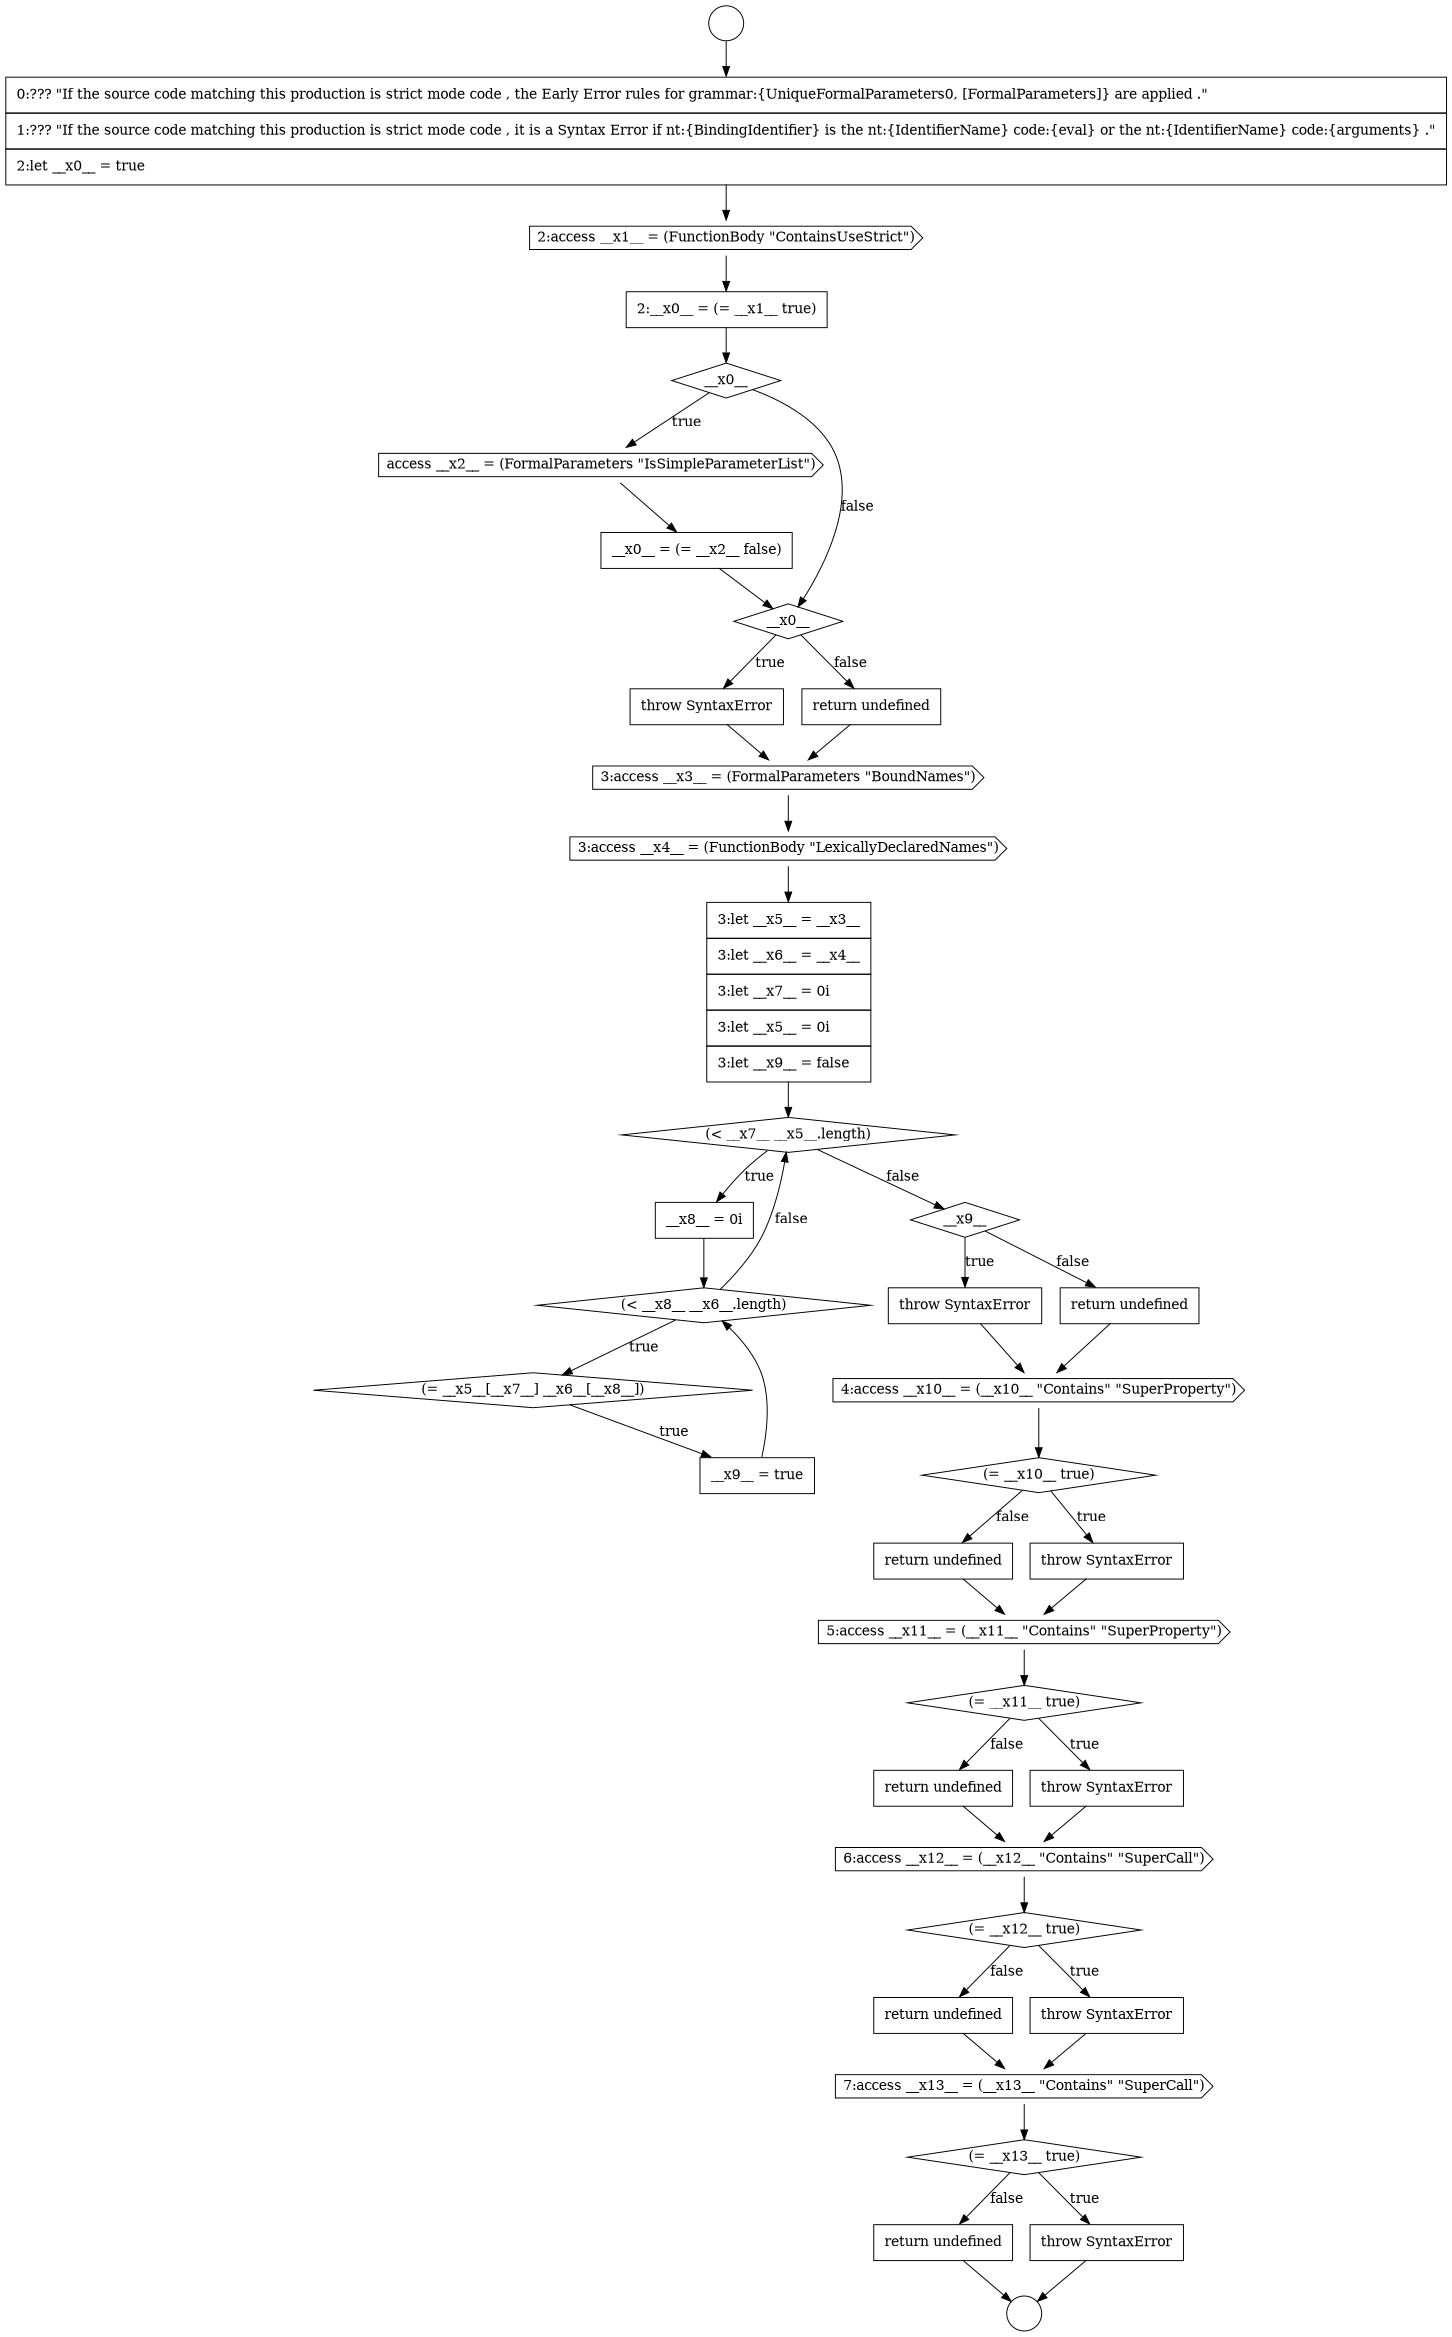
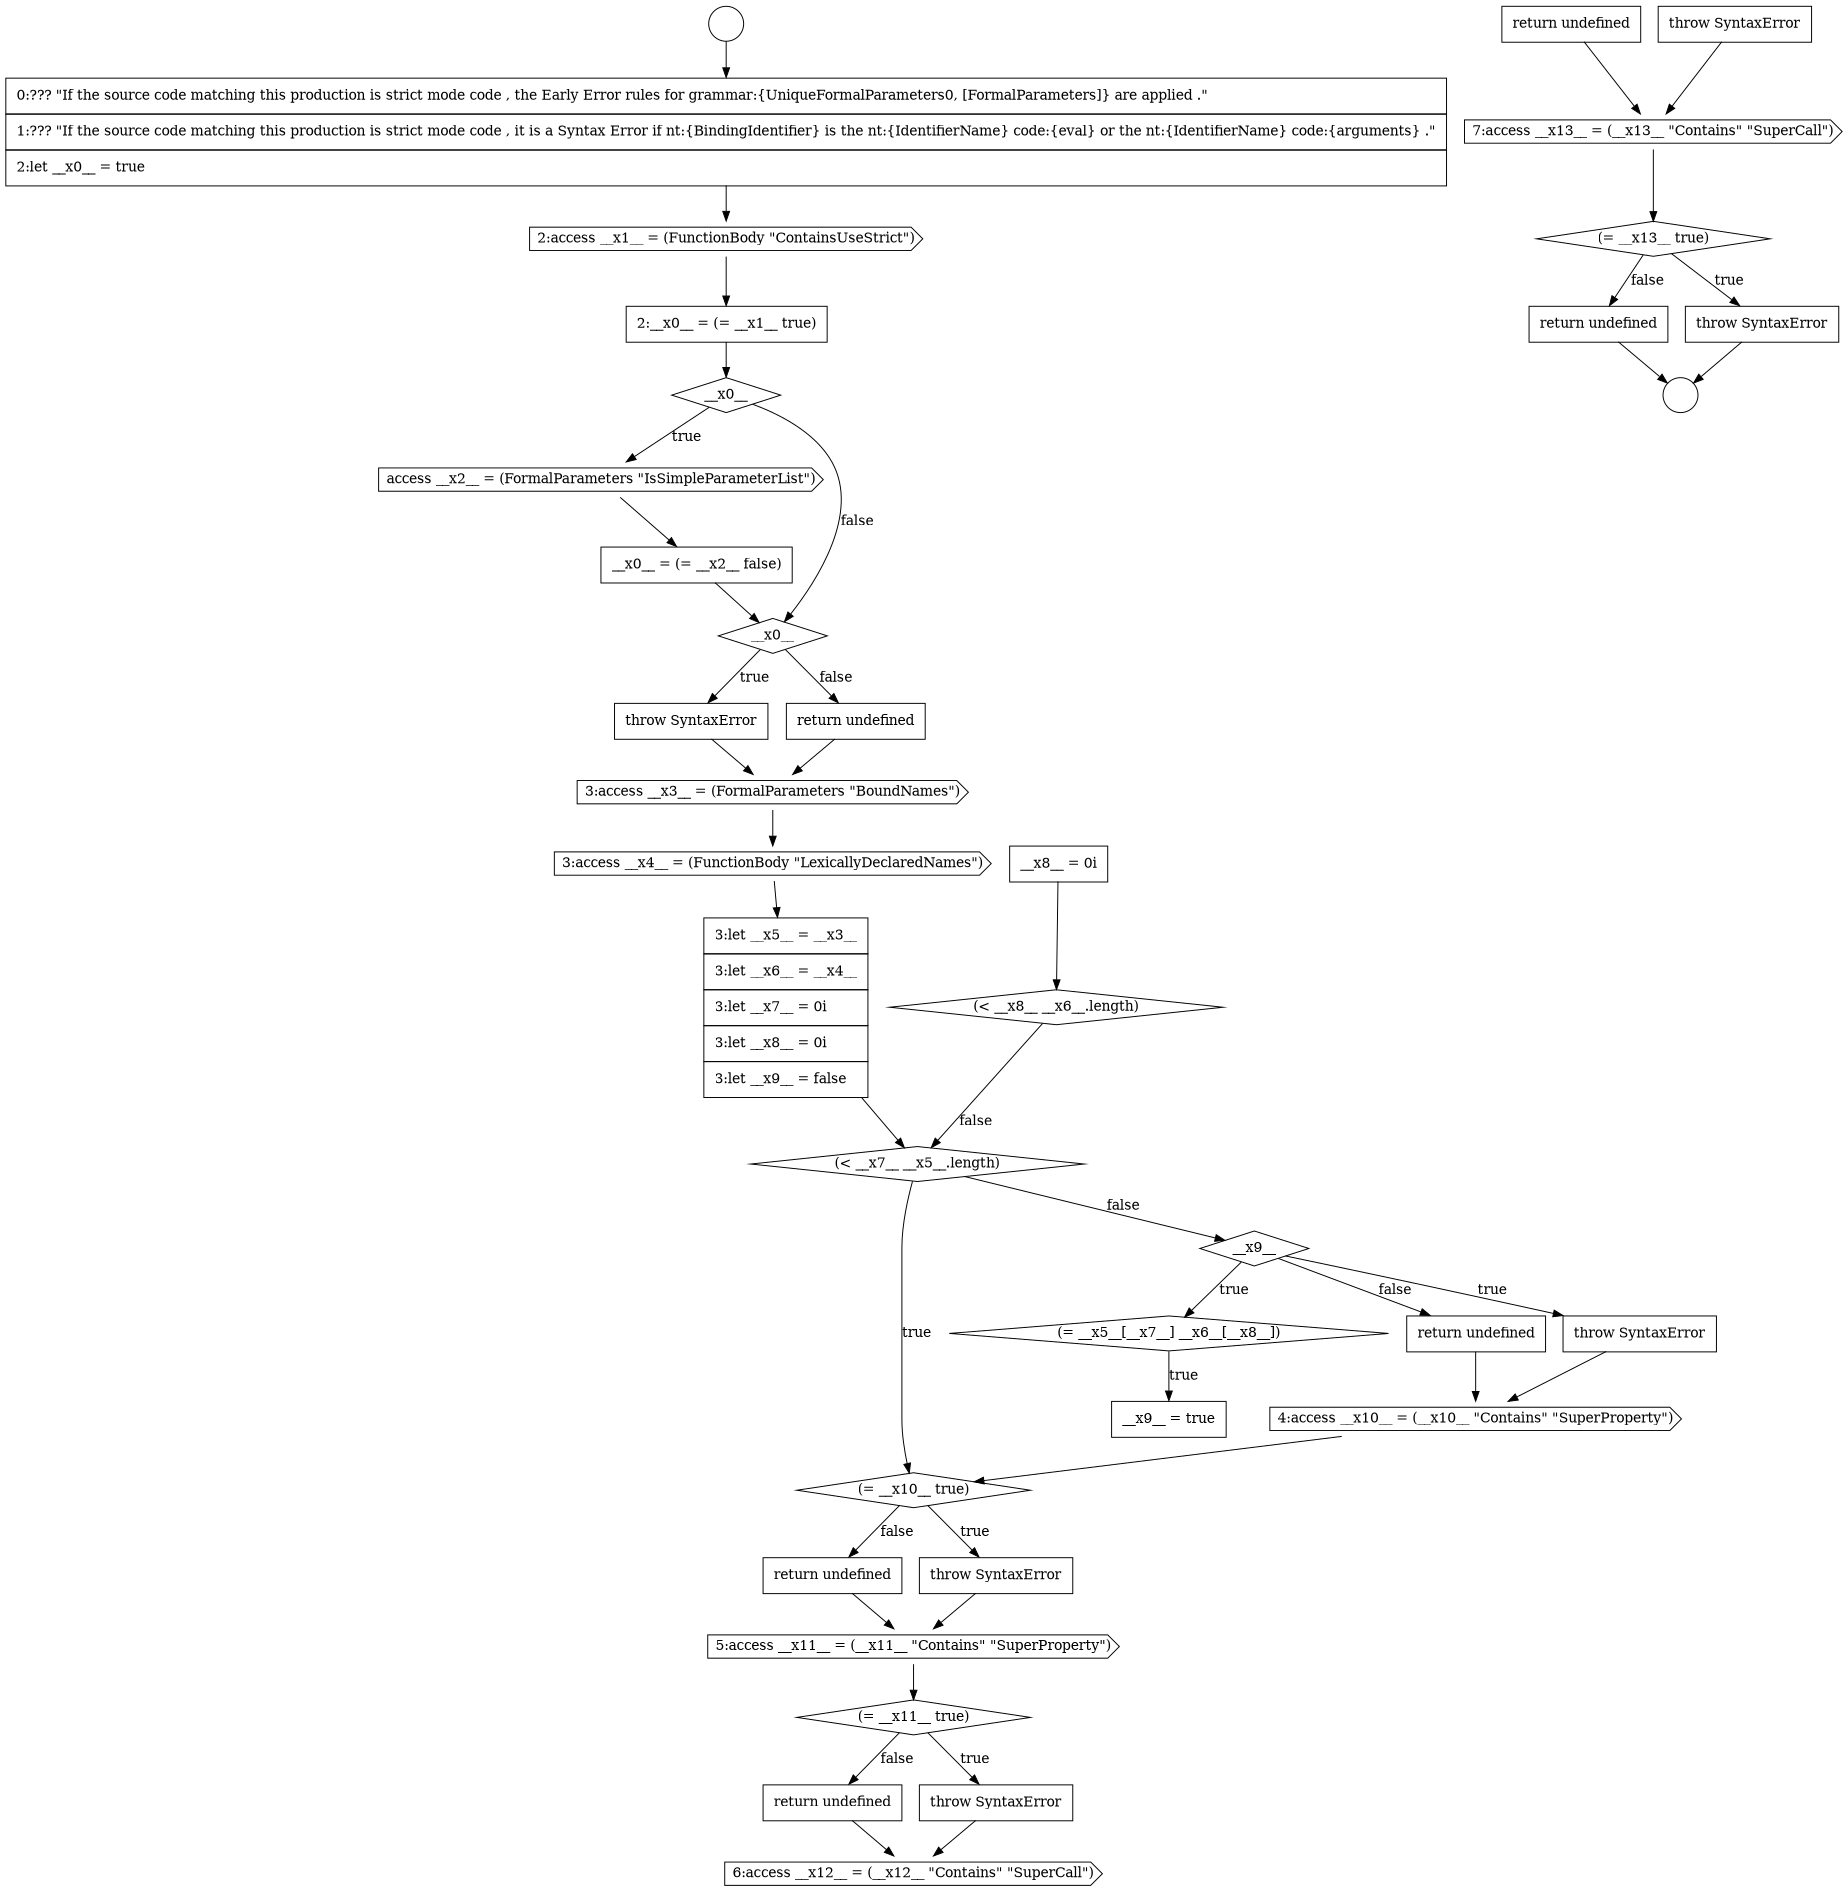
  digraph {
    node [color=black fillcolor=white shape=none style=filled]
    edge [color=black]
    n1 [label=<<font color="black">     <table border="0" cellborder="1" cellspacing="0" cellpadding="10">       <tr><td align="left">return undefined</td></tr>     </table>   </font>> margin=0]
    n2 [label=<<font color="black">6:access __x12__ = (__x12__ &quot;Contains&quot; &quot;SuperCall&quot;)</font>> shape=cds]
-   n3 [label=<<font color="black">(= __x12__ true)</font>> shape=diamond]
    n4 [label=<<font color="black">3:access __x4__ = (FunctionBody &quot;LexicallyDeclaredNames&quot;)</font>> shape=cds]
-   n5 [label=<<font color="black">     <table border="0" cellborder="1" cellspacing="0" cellpadding="10">       <tr><td align="left">3:let __x5__ = __x3__</td></tr>       <tr><td align="left">3:let __x6__ = __x4__</td></tr>       <tr><td align="left">3:let __x7__ = 0i</td></tr>       <tr><td align="left">3:let __x5__ = 0i</td></tr>       <tr><td align="left">3:let __x9__ = false</td></tr>     </table>   </font>> margin=0]
+   n5 [label=<<font color="black">     <table border="0" cellborder="1" cellspacing="0" cellpadding="10">       <tr><td align="left">3:let __x5__ = __x3__</td></tr>       <tr><td align="left">3:let __x6__ = __x4__</td></tr>       <tr><td align="left">3:let __x7__ = 0i</td></tr>       <tr><td align="left">3:let __x8__ = 0i</td></tr>       <tr><td align="left">3:let __x9__ = false</td></tr>     </table>   </font>> margin=0]
    n6 [label=<<font color="black">(&lt; __x7__ __x5__.length)</font>> shape=diamond]
    n7 [label=<<font color="black">     <table border="0" cellborder="1" cellspacing="0" cellpadding="10">       <tr><td align="left">return undefined</td></tr>     </table>   </font>> margin=0]
    n8 [label=<<font color="black">7:access __x13__ = (__x13__ &quot;Contains&quot; &quot;SuperCall&quot;)</font>> shape=cds]
    n9 [label=<<font color="black">(= __x13__ true)</font>> shape=diamond]
    n10 [label=<<font color="black">2:access __x1__ = (FunctionBody &quot;ContainsUseStrict&quot;)</font>> shape=cds]
    n11 [label=<<font color="black">     <table border="0" cellborder="1" cellspacing="0" cellpadding="10">       <tr><td align="left">2:__x0__ = (= __x1__ true)</td></tr>     </table>   </font>> margin=0]
    n12 [label=<<font color="black">__x0__</font>> shape=diamond]
    n13 [label=<<font color="black">     <table border="0" cellborder="1" cellspacing="0" cellpadding="10">       <tr><td align="left">throw SyntaxError</td></tr>     </table>   </font>> margin=0]
    n14 [label=<<font color="black">4:access __x10__ = (__x10__ &quot;Contains&quot; &quot;SuperProperty&quot;)</font>> shape=cds]
    n15 [label=<<font color="black">(= __x10__ true)</font>> shape=diamond]
    n16 [label=<<font color="black">     <table border="0" cellborder="1" cellspacing="0" cellpadding="10">       <tr><td align="left">return undefined</td></tr>     </table>   </font>> margin=0]
    n17 [label=<<font color="black">5:access __x11__ = (__x11__ &quot;Contains&quot; &quot;SuperProperty&quot;)</font>> shape=cds]
    n18 [label=<<font color="black">(= __x11__ true)</font>> shape=diamond]
    n19 [label=<<font color="black">access __x2__ = (FormalParameters &quot;IsSimpleParameterList&quot;)</font>> shape=cds]
    n20 [label=<<font color="black">     <table border="0" cellborder="1" cellspacing="0" cellpadding="10">       <tr><td align="left">__x0__ = (= __x2__ false)</td></tr>     </table>   </font>> margin=0]
    n21 [label=<<font color="black">__x0__</font>> shape=diamond]
    n22 [label=<<font color="black">     <table border="0" cellborder="1" cellspacing="0" cellpadding="10">       <tr><td align="left">throw SyntaxError</td></tr>     </table>   </font>> margin=0]
    n23 [label=<<font color="black">     <table border="0" cellborder="1" cellspacing="0" cellpadding="10">       <tr><td align="left">throw SyntaxError</td></tr>     </table>   </font>> margin=0]
    n24 [label=<<font color="black">     <table border="0" cellborder="1" cellspacing="0" cellpadding="10">       <tr><td align="left">__x8__ = 0i</td></tr>     </table>   </font>> margin=0]
    n25 [label=<<font color="black">(&lt; __x8__ __x6__.length)</font>> shape=diamond]
    n26 [label=<<font color="black">(= __x5__[__x7__] __x6__[__x8__])</font>> shape=diamond]
    n27 [label=<<font color="black">     <table border="0" cellborder="1" cellspacing="0" cellpadding="10">       <tr><td align="left">return undefined</td></tr>     </table>   </font>> margin=0]
    n28 [label=<<font color="black">     <table border="0" cellborder="1" cellspacing="0" cellpadding="10">       <tr><td align="left">throw SyntaxError</td></tr>     </table>   </font>> margin=0]
    n29 [label=" " shape=circle]
    n30 [label=<<font color="black">3:access __x3__ = (FormalParameters &quot;BoundNames&quot;)</font>> shape=cds]
    n31 [label=<<font color="black">     <table border="0" cellborder="1" cellspacing="0" cellpadding="10">       <tr><td align="left">throw SyntaxError</td></tr>     </table>   </font>> margin=0]
    n32 [label=<<font color="black">     <table border="0" cellborder="1" cellspacing="0" cellpadding="10">       <tr><td align="left">__x9__ = true</td></tr>     </table>   </font>> margin=0]
    n33 [label=<<font color="black">__x9__</font>> shape=diamond]
    n34 [label=<<font color="black">     <table border="0" cellborder="1" cellspacing="0" cellpadding="10">       <tr><td align="left">throw SyntaxError</td></tr>     </table>   </font>> margin=0]
    n35 [label=<<font color="black">     <table border="0" cellborder="1" cellspacing="0" cellpadding="10">       <tr><td align="left">return undefined</td></tr>     </table>   </font>> margin=0]
    n36 [label=" " shape=circle]
    n37 [label=<<font color="black">     <table border="0" cellborder="1" cellspacing="0" cellpadding="10">       <tr><td align="left">0:??? &quot;If the source code matching this production is strict mode code , the Early Error rules for grammar:{UniqueFormalParameters0, [FormalParameters]} are applied .&quot;</td></tr>       <tr><td align="left">1:??? &quot;If the source code matching this production is strict mode code , it is a Syntax Error if nt:{BindingIdentifier} is the nt:{IdentifierName} code:{eval} or the nt:{IdentifierName} code:{arguments} .&quot;</td></tr>       <tr><td align="left">2:let __x0__ = true</td></tr>     </table>   </font>> margin=0]
    n38 [label=<<font color="black">     <table border="0" cellborder="1" cellspacing="0" cellpadding="10">       <tr><td align="left">return undefined</td></tr>     </table>   </font>> margin=0]
    n1 -> n2
-   n2 -> n3
-   n3 -> n7 [label=<<font color="black">false</font>>]
-   n3 -> n22 [label=<<font color="black">true</font>>]
    n4 -> n5
    n5 -> n6
-   n6 -> n24 [label=<<font color="black">true</font>>]
+   n6 -> n15 [label=<<font color="black">true</font>>]
    n6 -> n33 [label=<<font color="black">false</font>>]
    n7 -> n8
    n8 -> n9
    n9 -> n27 [label=<<font color="black">false</font>>]
    n9 -> n28 [label=<<font color="black">true</font>>]
    n10 -> n11
    n11 -> n12
    n12 -> n19 [label=<<font color="black">true</font>>]
    n12 -> n21 [label=<<font color="black">false</font>>]
    n13 -> n14
    n14 -> n15
    n15 -> n16 [label=<<font color="black">false</font>>]
    n15 -> n31 [label=<<font color="black">true</font>>]
    n16 -> n17
    n17 -> n18
    n18 -> n1 [label=<<font color="black">false</font>>]
    n18 -> n23 [label=<<font color="black">true</font>>]
    n19 -> n20
    n20 -> n21
    n21 -> n34 [label=<<font color="black">true</font>>]
    n21 -> n35 [label=<<font color="black">false</font>>]
    n22 -> n8
    n23 -> n2
    n24 -> n25
    n25 -> n6 [label=<<font color="black">false</font>>]
-   n25 -> n26 [label=<<font color="black">true</font>>]
+   n33 -> n26 [label=<<font color="black">true</font>>]
    n26 -> n32 [label=<<font color="black">true</font>>]
    n27 -> n29
    n28 -> n29
    n30 -> n4
    n31 -> n17
-   n32 -> n25
    n33 -> n13 [label=<<font color="black">true</font>>]
    n33 -> n38 [label=<<font color="black">false</font>>]
    n34 -> n30
    n35 -> n30
    n36 -> n37
    n37 -> n10
    n38 -> n14
  }
